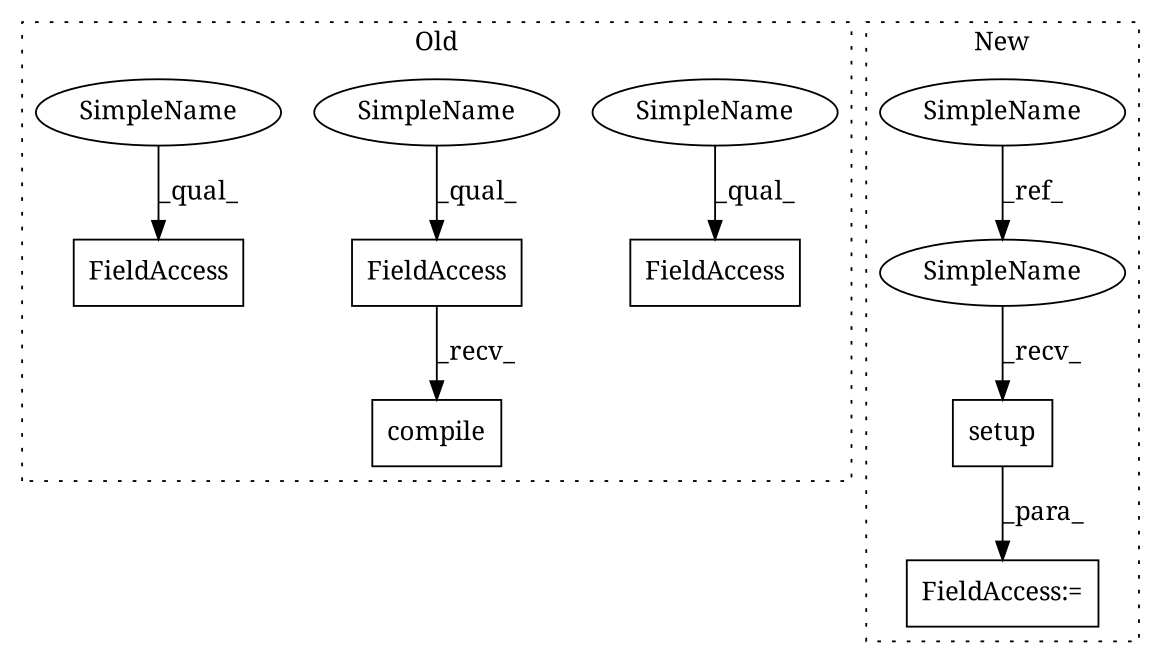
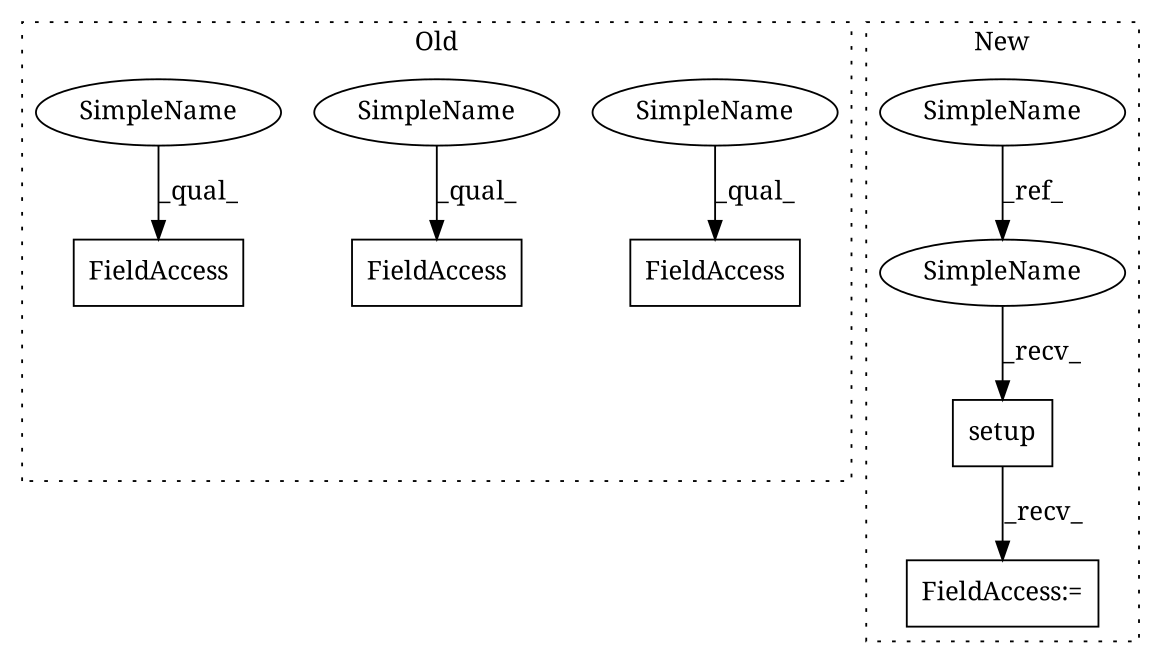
  digraph {
    fontname="Noto Serif"
    node [a=42 fontname="Noto Serif" l=4 s=1581 shape=box]
    edge [fontname="Noto Serif"]
-   n1 [a=32 l=9 label=compile s=1588]
    n2 [a=22 l=6 label=FieldAccess]
    n3 [a=22 l=6 label=FieldAccess s=2025]
    n4 [a=22 l=6 label=FieldAccess s=1747]
    n5 [label=SimpleName s=2025 shape=ellipse]
    n6 [label=SimpleName shape=ellipse]
    n7 [label=SimpleName s=1747 shape=ellipse]
    n8 [a=32 l=7 label=setup s=1659]
    n9 [a=7 l=1 label="FieldAccess:=" s=1653]
    n10 [label=SimpleName s=1498 shape=ellipse]
    n11 [label=SimpleName s=1654 shape=ellipse]
    subgraph cluster_1 {
      label=Old
      style=dotted
-     n1
      n2
      n3
      n4
      n5
      n6
      n7
    }
    subgraph cluster_2 {
      label=New
      style=dotted
      n8
      n9
      n10
      n11
    }
-   n2 -> n1 [label=_recv_]
    n5 -> n3 [label=_qual_]
    n6 -> n2 [label=_qual_]
    n7 -> n4 [label=_qual_]
-   n8 -> n9 [label=_para_]
+   n8 -> n9 [label=_recv_]
    n10 -> n11 [label=_ref_]
    n11 -> n8 [label=_recv_]
  }
